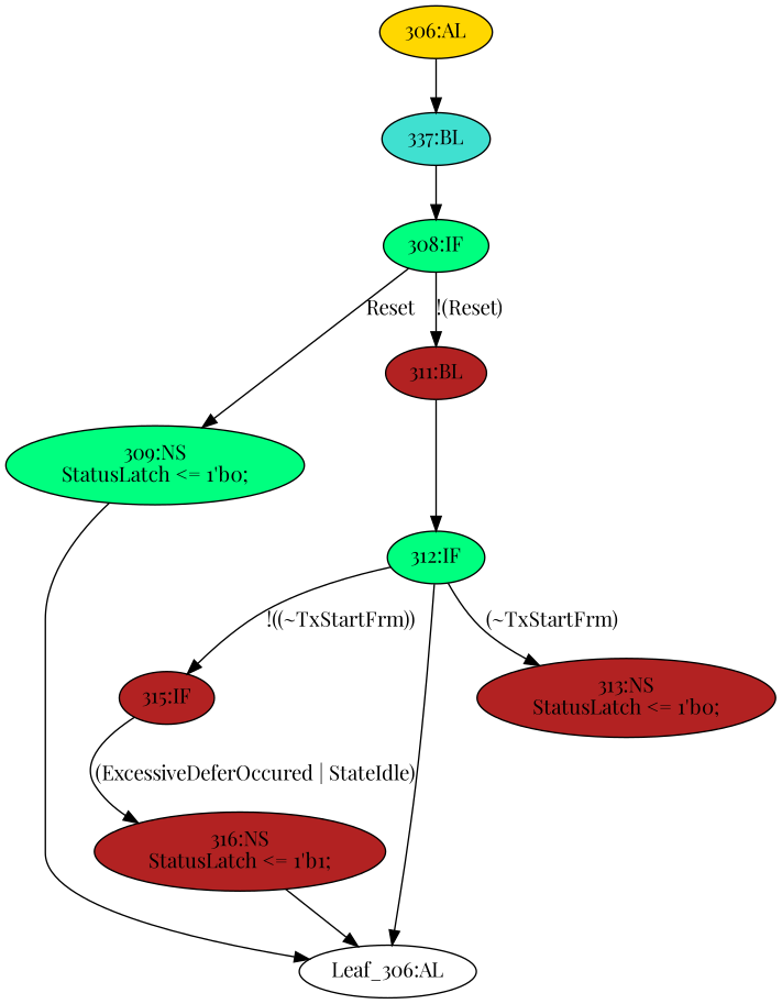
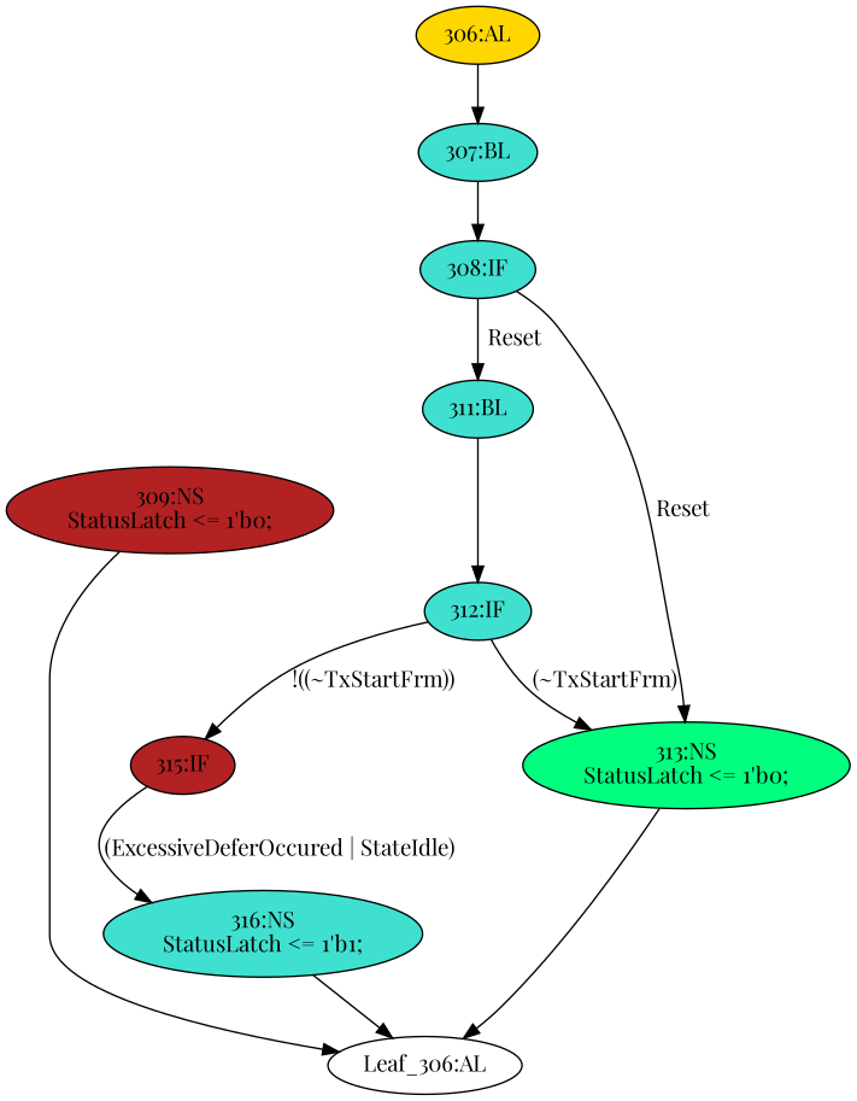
  strict digraph {
    fontname="Playfair Display"
    node [fillcolor=firebrick fontname="Playfair Display" statements="[]" style=filled typ=IfStatement]
    edge [cond="[]" fontname="Playfair Display" lineno=None]
-   n1 [ast="<pyverilog.vparser.ast.Block object at 0x7ff826da2250>" fillcolor=turquoise label="337:BL" typ=Block]
-   n2 [ast="<pyverilog.vparser.ast.IfStatement object at 0x7ff826da2290>" fillcolor=springgreen label="308:IF"]
-   n3 [ast="<pyverilog.vparser.ast.NonblockingSubstitution object at 0x7ff8277fda10>" fillcolor=springgreen label="309:NS\nStatusLatch <= 1'b0;" statements="[<pyverilog.vparser.ast.NonblockingSubstitution object at 0x7ff8277fda10>]" typ=NonblockingSubstitution]
-   n4 [ast="<pyverilog.vparser.ast.Block object at 0x7ff826da2310>" label="311:BL" typ=Block]
+   n1 [ast="<pyverilog.vparser.ast.Block object at 0x7ff826da2250>" fillcolor=turquoise label="307:BL" typ=Block]
+   n2 [ast="<pyverilog.vparser.ast.IfStatement object at 0x7ff826da2290>" fillcolor=turquoise label="308:IF"]
+   n3 [ast="<pyverilog.vparser.ast.NonblockingSubstitution object at 0x7ff8277fda10>" label="309:NS\nStatusLatch <= 1'b0;" statements="[<pyverilog.vparser.ast.NonblockingSubstitution object at 0x7ff8277fda10>]" typ=NonblockingSubstitution]
+   n4 [ast="<pyverilog.vparser.ast.Block object at 0x7ff826da2310>" fillcolor=turquoise label="311:BL" typ=Block]
    n5 [def_var="['StatusLatch']" label="Leaf_306:AL" fillcolor="" statements="" style="" typ=""]
-   n6 [ast="<pyverilog.vparser.ast.IfStatement object at 0x7ff826da2350>" fillcolor=springgreen label="312:IF"]
+   n6 [ast="<pyverilog.vparser.ast.IfStatement object at 0x7ff826da2350>" fillcolor=turquoise label="312:IF"]
    n7 [ast="<pyverilog.vparser.ast.Always object at 0x7ff8277fd510>" clk_sens=False fillcolor=gold label="306:AL" sens="['MTxClk', 'Reset']" typ=Always use_var="['Reset', 'StateIdle', 'TxStartFrm', 'ExcessiveDeferOccured']"]
-   n8 [ast="<pyverilog.vparser.ast.NonblockingSubstitution object at 0x7ff8277fd790>" label="313:NS\nStatusLatch <= 1'b0;" statements="[<pyverilog.vparser.ast.NonblockingSubstitution object at 0x7ff8277fd790>]" typ=NonblockingSubstitution]
+   n8 [ast="<pyverilog.vparser.ast.NonblockingSubstitution object at 0x7ff8277fd790>" fillcolor=springgreen label="313:NS\nStatusLatch <= 1'b0;" statements="[<pyverilog.vparser.ast.NonblockingSubstitution object at 0x7ff8277fd790>]" typ=NonblockingSubstitution]
    n9 [ast="<pyverilog.vparser.ast.IfStatement object at 0x7ff826da2390>" label="315:IF"]
-   n10 [ast="<pyverilog.vparser.ast.NonblockingSubstitution object at 0x7ff826da2410>" label="316:NS\nStatusLatch <= 1'b1;" statements="[<pyverilog.vparser.ast.NonblockingSubstitution object at 0x7ff826da2410>]" typ=NonblockingSubstitution]
+   n10 [ast="<pyverilog.vparser.ast.NonblockingSubstitution object at 0x7ff826da2410>" fillcolor=turquoise label="316:NS\nStatusLatch <= 1'b1;" statements="[<pyverilog.vparser.ast.NonblockingSubstitution object at 0x7ff826da2410>]" typ=NonblockingSubstitution]
    n1 -> n2
-   n2 -> n3 [cond="['Reset']" label=Reset lineno=308]
-   n2 -> n4 [cond="['Reset']" label="!(Reset)" lineno=308]
+   n2 -> n8 [cond="['Reset']" label=Reset lineno=308]
+   n2 -> n4 [cond="['Reset']" label=Reset lineno=308]
    n3 -> n5
    n4 -> n6
    n6 -> n8 [cond="['TxStartFrm']" label="(~TxStartFrm)" lineno=312]
    n6 -> n9 [cond="['TxStartFrm']" label="!((~TxStartFrm))" lineno=312]
    n7 -> n1
-   n6 -> n5
+   n8 -> n5
    n9 -> n10 [cond="['ExcessiveDeferOccured', 'StateIdle']" label="(ExcessiveDeferOccured | StateIdle)" lineno=315]
    n10 -> n5
  }
